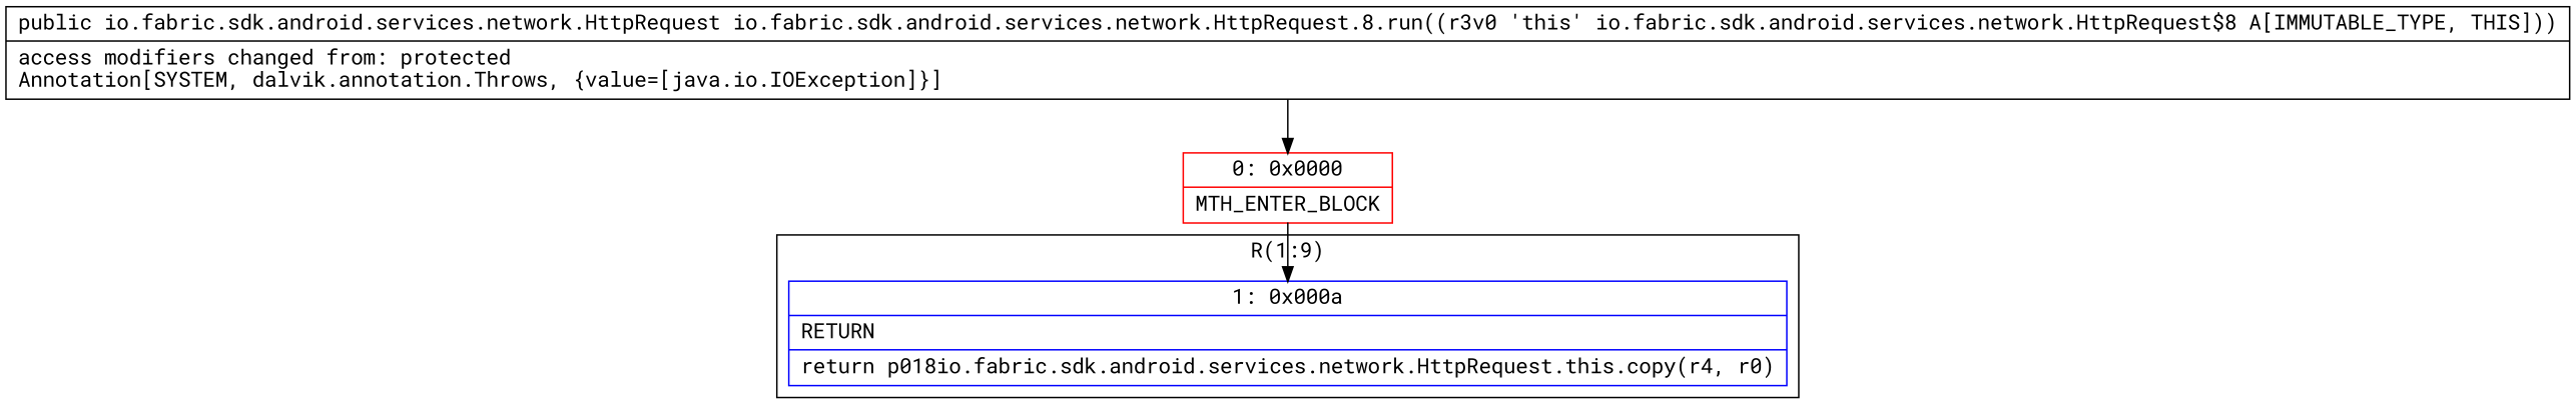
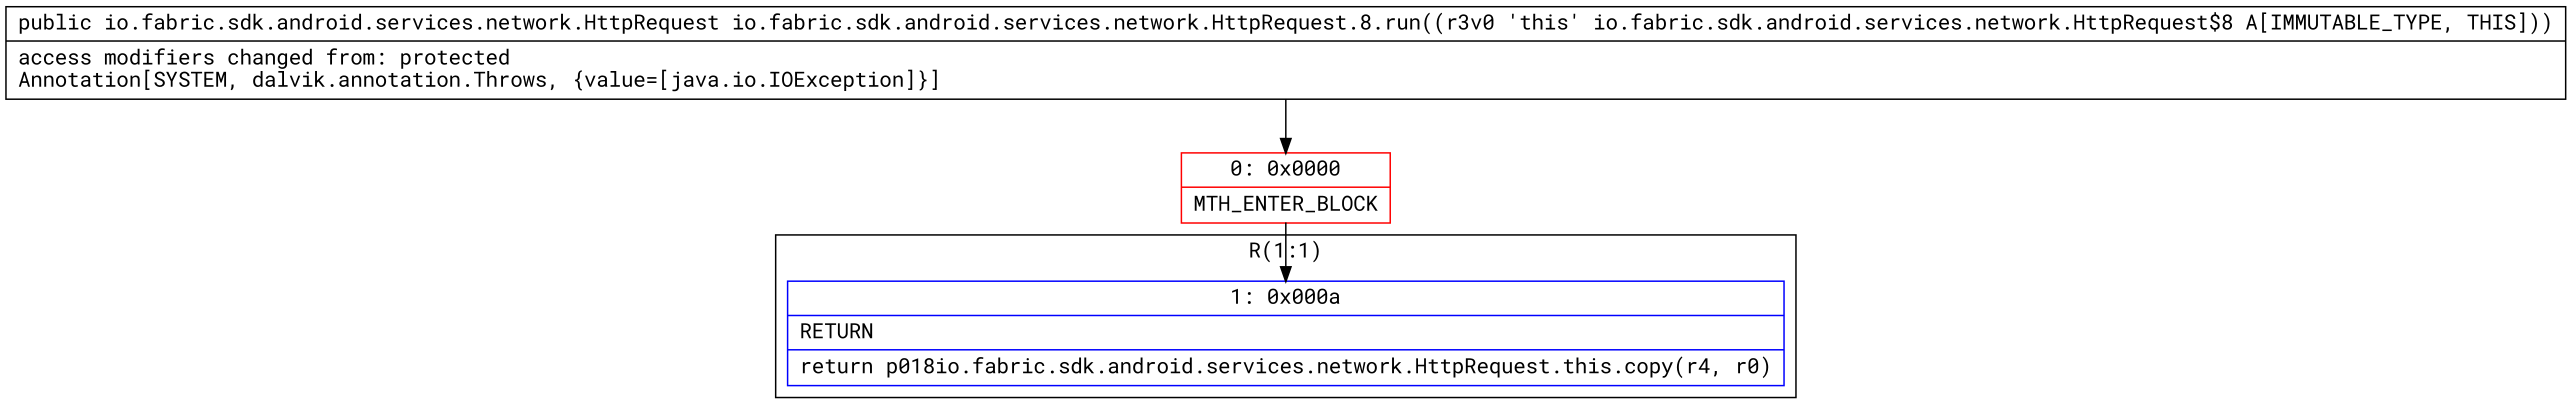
  digraph {
    fontname="Roboto Mono"
    node [shape=record fontname="Roboto Mono"]
    edge [fontname="Roboto Mono"]
    n1 [color=blue label="{1\:\ 0x000a|RETURN\l|return p018io.fabric.sdk.android.services.network.HttpRequest.this.copy(r4, r0)\l}"]
    n2 [color=red label="{0\:\ 0x0000|MTH_ENTER_BLOCK\l}"]
    n3 [label="{public io.fabric.sdk.android.services.network.HttpRequest io.fabric.sdk.android.services.network.HttpRequest.8.run((r3v0 'this' io.fabric.sdk.android.services.network.HttpRequest$8 A[IMMUTABLE_TYPE, THIS]))  | access modifiers changed from: protected\lAnnotation[SYSTEM, dalvik.annotation.Throws, \{value=[java.io.IOException]\}]\l}"]
    subgraph cluster_1 {
-     label="R(1:9)"
+     label="R(1:1)"
      n1
    }
    n2 -> n1
    n3 -> n2
  }
